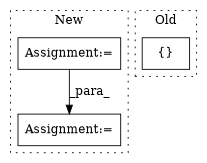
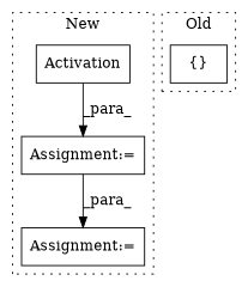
  digraph {
    node [a=7 l=1 shape=box]
+   n1 [a=32 l="11,1" label=Activation s="7630,7646"]
    n2 [label="Assignment:=" s=7884]
    n3 [label="Assignment:=" s=7830]
    n4 [a=4 l="1,1" label="{}" s="7121,7125"]
    subgraph cluster_1 {
      label=New
      style=dotted
+     n1
      n2
      n3
    }
    subgraph cluster_2 {
      label=Old
      style=dotted
      n4
    }
+   n1 -> n3 [label=_para_]
    n3 -> n2 [label=_para_]
  }
